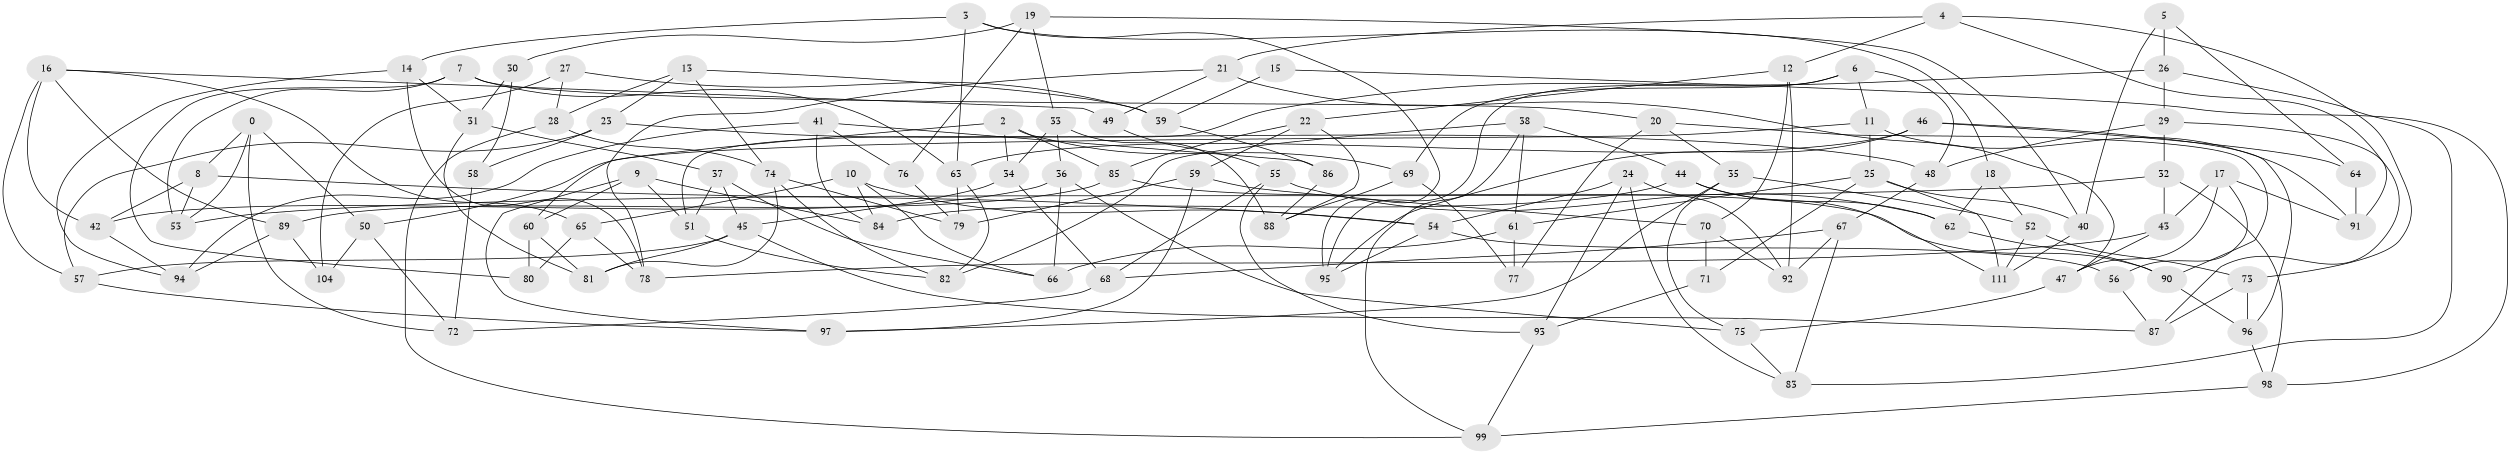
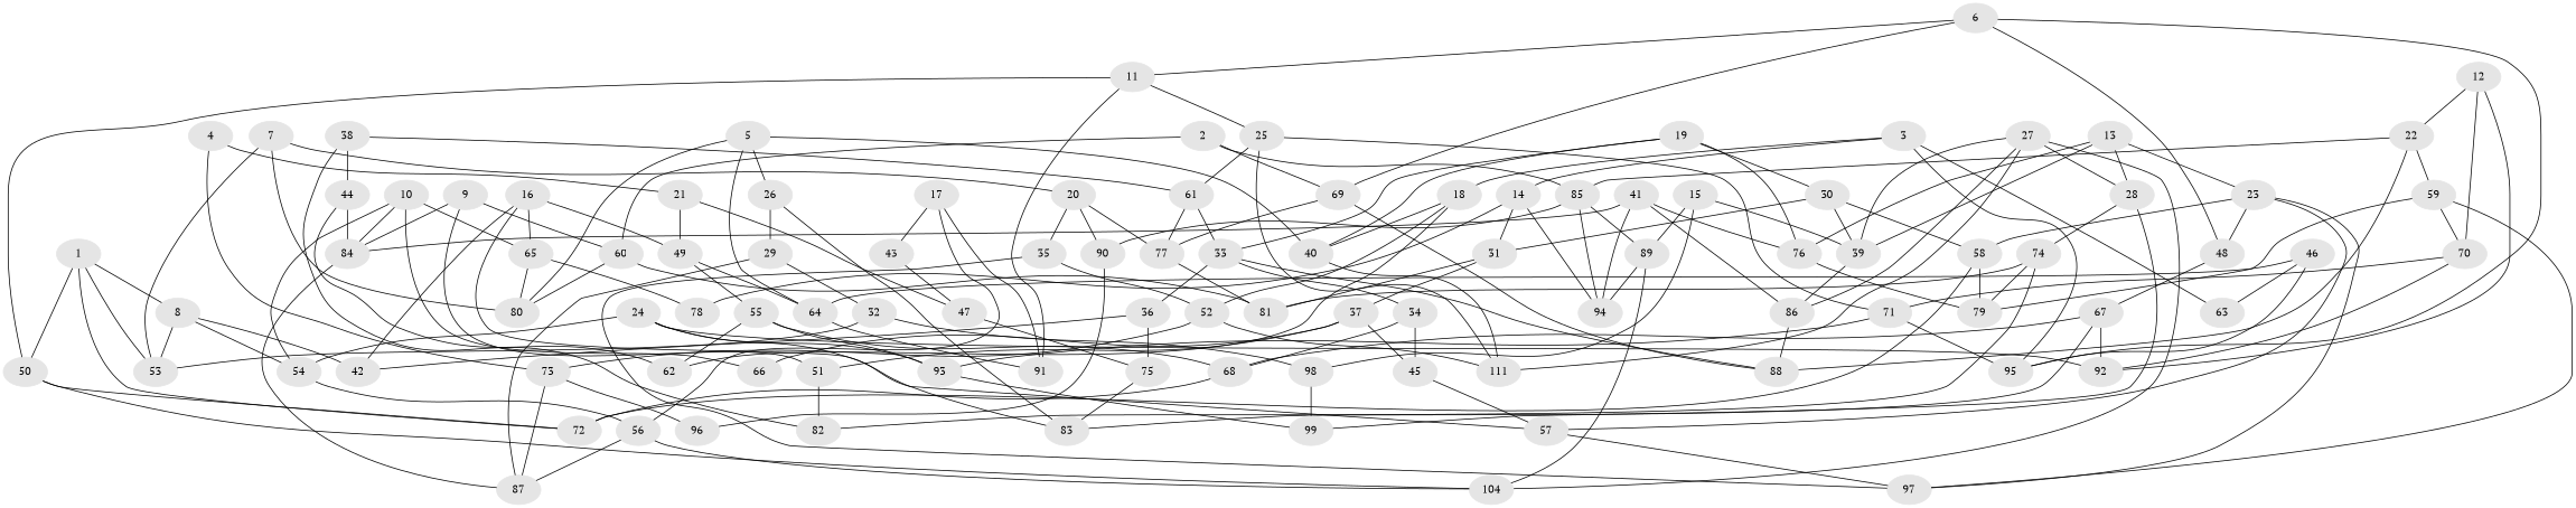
  graph {
    fontname="PT Serif"
    node [color=gray90 fontname="PT Serif" style=filled]
    edge [fontname="PT Serif"]
-   1 [label=0]
+   1
    8
    50
    53
    72
    42
    54
    n8 [label=104]
    2
    34
    60
    69
    85
    45
    68
    80
    81
    77
    88
    89
    90
    3
    14
    18
    63
    95
    31
    78
    94
    40
    52
    62
    82
    4
    12
    21
    73
    91
    22
    70
    92
    49
    47
    87
    96
    5
    26
    64
    51
    83
    29
    n52 [label=111]
    6
    11
    48
    25
    67
    7
    20
    35
    56
    9
    84
    97
    10
    65
    66
    61
    71
    59
    13
    23
    28
    39
    76
    57
    58
    74
    99
    86
    79
    37
    15
    98
    16
    55
    17
    43
    75
    19
    30
    33
    36
    24
    93
    32
    27
    38
    44
    41
    46
    1 -- 8
    1 -- 50
    1 -- 53
    1 -- 72
    8 -- 53
    8 -- 42
    8 -- 54
    50 -- 72
    50 -- n8
-   42 -- 94
+   85 -- 94
    54 -- 56
-   2 -- 34
    2 -- 60
    2 -- 69
    2 -- 85
    34 -- 45
    34 -- 68
    60 -- 80
    60 -- 81
    69 -- 77
    69 -- 88
    85 -- 89
    85 -- 90
-   45 -- 87
+   84 -- 87
    45 -- 57
    68 -- 72
-   45 -- 81
+   77 -- 81
    89 -- n8
    89 -- 94
    90 -- 96
    3 -- 14
    3 -- 18
    3 -- 63
    3 -- 95
    14 -- 31
    14 -- 78
    14 -- 94
-   25 -- 40
+   18 -- 40
    18 -- 52
    18 -- 62
-   63 -- 82
    31 -- 81
    31 -- 37
    40 -- n52
    52 -- 73
    52 -- n52
-   62 -- 90
-   4 -- 12
    4 -- 21
    4 -- 73
-   4 -- 91
    12 -- 22
    12 -- 70
    12 -- 92
-   21 -- 78
    21 -- 49
    21 -- 47
    73 -- 87
    73 -- 96
    22 -- 85
    22 -- 88
    22 -- 59
    70 -- 92
    70 -- 71
+   49 -- 64
    49 -- 55
    47 -- 75
-   96 -- 98
+   5 -- 80
    5 -- 40
    5 -- 26
    5 -- 64
-   26 -- 51
    26 -- 83
    26 -- 29
    64 -- 91
    51 -- 82
    29 -- 87
-   29 -- 48
    29 -- 32
    6 -- 69
    6 -- 95
    6 -- 11
    6 -- 48
    11 -- 50
    11 -- 91
    11 -- 25
    48 -- 67
    25 -- n52
    25 -- 61
    25 -- 71
    67 -- 68
    67 -- 92
    67 -- 83
    7 -- 53
    7 -- 80
-   7 -- 63
    7 -- 20
    20 -- 77
    20 -- 90
    20 -- 35
    35 -- 52
    35 -- 97
-   35 -- 75
+   56 -- n8
    56 -- 87
    9 -- 60
    9 -- 51
    9 -- 84
-   9 -- 97
+   23 -- 97
    10 -- 54
    10 -- 84
    10 -- 65
    10 -- 66
    65 -- 80
    65 -- 78
    61 -- 77
-   61 -- 66
-   54 -- 95
+   61 -- 33
+   71 -- 95
    71 -- 93
    59 -- 70
    59 -- 97
    59 -- 79
    13 -- 23
    13 -- 28
    13 -- 39
-   13 -- 74
+   13 -- 76
    23 -- 48
    23 -- 57
    23 -- 58
    28 -- 74
    28 -- 99
    39 -- 86
    76 -- 79
    57 -- 97
    58 -- 72
-   63 -- 79
+   58 -- 79
    74 -- 81
    74 -- 82
    74 -- 79
    86 -- 88
    37 -- 45
    37 -- 51
    37 -- 66
-   16 -- 89
+   15 -- 89
    15 -- 39
    15 -- 98
    98 -- 99
    16 -- 42
    16 -- 49
    16 -- 65
    16 -- 57
    55 -- 68
    55 -- 62
    55 -- 93
    17 -- 91
-   17 -- 47
    17 -- 56
    17 -- 43
-   43 -- 78
    43 -- 47
    75 -- 83
    19 -- 40
    19 -- 76
    19 -- 30
    19 -- 33
    30 -- 31
+   30 -- 39
    30 -- 58
    33 -- 34
    33 -- 88
    33 -- 36
    36 -- 42
-   36 -- 66
    36 -- 75
    24 -- 54
    24 -- 92
    24 -- 83
    24 -- 93
    93 -- 99
    32 -- 53
    32 -- 98
-   32 -- 43
    27 -- n8
    27 -- 28
    27 -- 39
+   27 -- 86
    38 -- 82
    38 -- 61
-   38 -- 99
    38 -- 44
    44 -- 62
-   44 -- n52
+   27 -- n52
    44 -- 84
    41 -- 94
    41 -- 84
    41 -- 76
    41 -- 86
    46 -- 63
    46 -- 95
-   46 -- 96
    46 -- 64
  }
